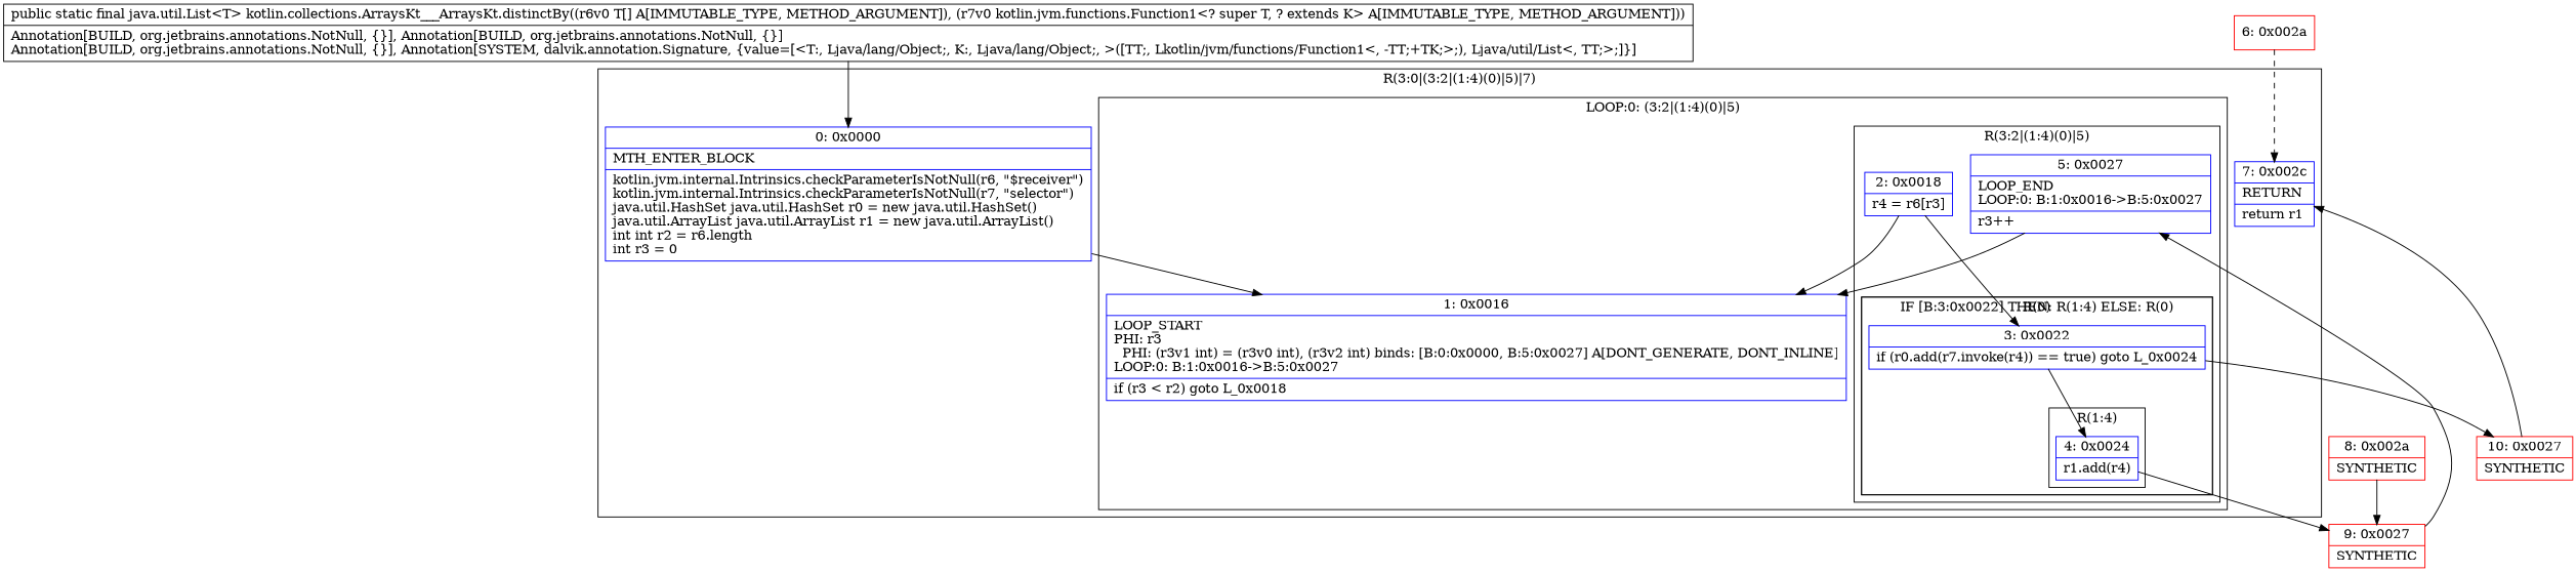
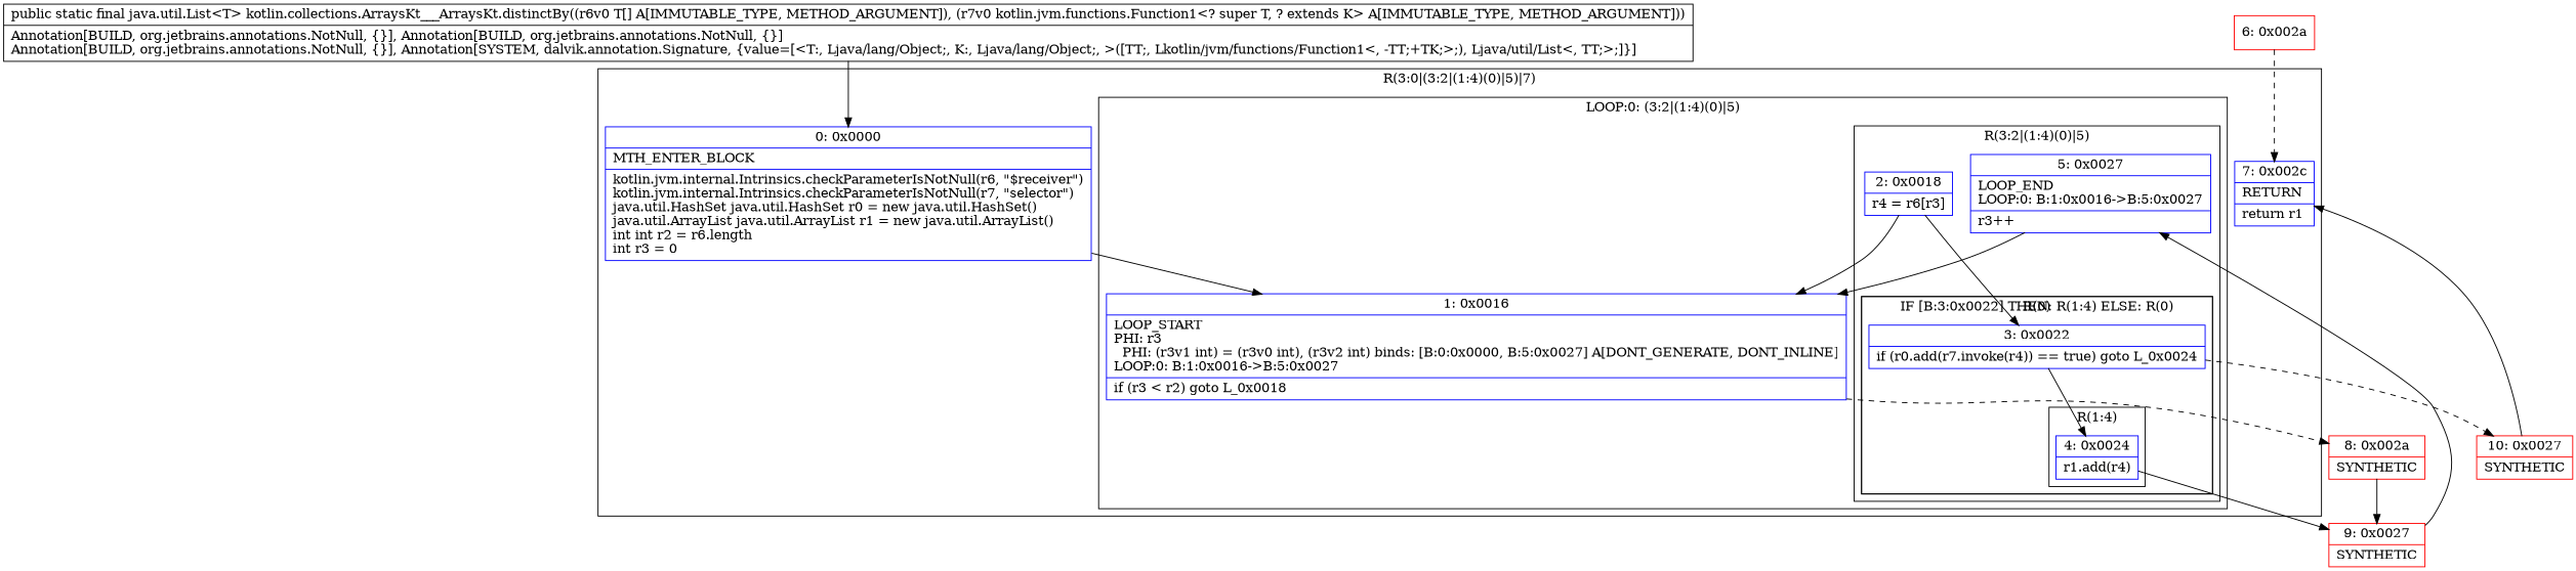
  digraph {
    node [color=blue shape=record]
    n1 [label="{4\:\ 0x0024|r1.add(r4)\l}"]
    n2 [label="{3\:\ 0x0022|if (r0.add(r7.invoke(r4)) == true) goto L_0x0024\l}"]
    n3 [label="{2\:\ 0x0018|r4 = r6[r3]\l}"]
    n4 [label="{5\:\ 0x0027|LOOP_END\lLOOP:0: B:1:0x0016\-\>B:5:0x0027\l|r3++\l}"]
    n5 [label="{1\:\ 0x0016|LOOP_START\lPHI: r3 \l  PHI: (r3v1 int) = (r3v0 int), (r3v2 int) binds: [B:0:0x0000, B:5:0x0027] A[DONT_GENERATE, DONT_INLINE]\lLOOP:0: B:1:0x0016\-\>B:5:0x0027\l|if (r3 \< r2) goto L_0x0018\l}"]
    n6 [label="{0\:\ 0x0000|MTH_ENTER_BLOCK\l|kotlin.jvm.internal.Intrinsics.checkParameterIsNotNull(r6, \"$receiver\")\lkotlin.jvm.internal.Intrinsics.checkParameterIsNotNull(r7, \"selector\")\ljava.util.HashSet java.util.HashSet r0 = new java.util.HashSet()\ljava.util.ArrayList java.util.ArrayList r1 = new java.util.ArrayList()\lint int r2 = r6.length\lint r3 = 0\l}"]
    n7 [label="{7\:\ 0x002c|RETURN\l|return r1\l}"]
    n8 [color=red label="{9\:\ 0x0027|SYNTHETIC\l}"]
    n9 [color=red label="{10\:\ 0x0027|SYNTHETIC\l}"]
    n10 [color=red label="{8\:\ 0x002a|SYNTHETIC\l}"]
    n11 [color=red label="{6\:\ 0x002a}"]
    n12 [label="{public static final java.util.List\<T\> kotlin.collections.ArraysKt___ArraysKt.distinctBy((r6v0 T[] A[IMMUTABLE_TYPE, METHOD_ARGUMENT]), (r7v0 kotlin.jvm.functions.Function1\<? super T, ? extends K\> A[IMMUTABLE_TYPE, METHOD_ARGUMENT]))  | Annotation[BUILD, org.jetbrains.annotations.NotNull, \{\}], Annotation[BUILD, org.jetbrains.annotations.NotNull, \{\}]\lAnnotation[BUILD, org.jetbrains.annotations.NotNull, \{\}], Annotation[SYSTEM, dalvik.annotation.Signature, \{value=[\<T:, Ljava\/lang\/Object;, K:, Ljava\/lang\/Object;, \>([TT;, Lkotlin\/jvm\/functions\/Function1\<, \-TT;+TK;\>;), Ljava\/util\/List\<, TT;\>;]\}]\l}" color=""]
    subgraph cluster_1 {
      label="R(3:0|(3:2|(1:4)(0)|5)|7)"
      n6
      n7
      subgraph cluster_2 {
        label="LOOP:0: (3:2|(1:4)(0)|5)"
        n5
        subgraph cluster_3 {
          label="R(3:2|(1:4)(0)|5)"
          n3
          n4
          subgraph cluster_4 {
            label="IF [B:3:0x0022] THEN: R(1:4) ELSE: R(0)"
            n2
            subgraph cluster_5 {
              label="R(1:4)"
              n1
            }
            subgraph cluster_6 {
              label="R(0)"
            }
          }
        }
      }
    }
    n1 -> n8
    n2 -> n1
-   n2 -> n9 [style=solid]
+   n2 -> n9 [style=dashed]
    n3 -> n2
    n3 -> n5
    n4 -> n5
+   n5 -> n10 [style=dashed]
    n6 -> n5
    n8 -> n4
    n9 -> n7
    n10 -> n8
    n11 -> n7 [style=dashed]
    n12 -> n6
  }
